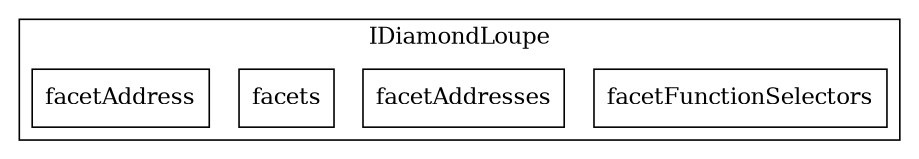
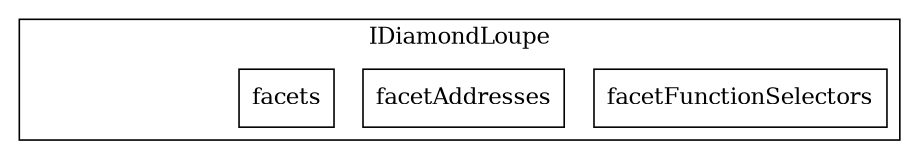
  strict digraph {
    rankdir=TB
    node [shape=box]
    n1 [label=facetFunctionSelectors]
    n2 [label=facetAddresses]
    n3 [label=facets]
-   n4 [label=facetAddress]
    subgraph cluster_1 {
      label=IDiamondLoupe
      n1
      n2
      n3
-     n4
    }
    subgraph cluster_2 {
      label="[Solidity]"
    }
  }
